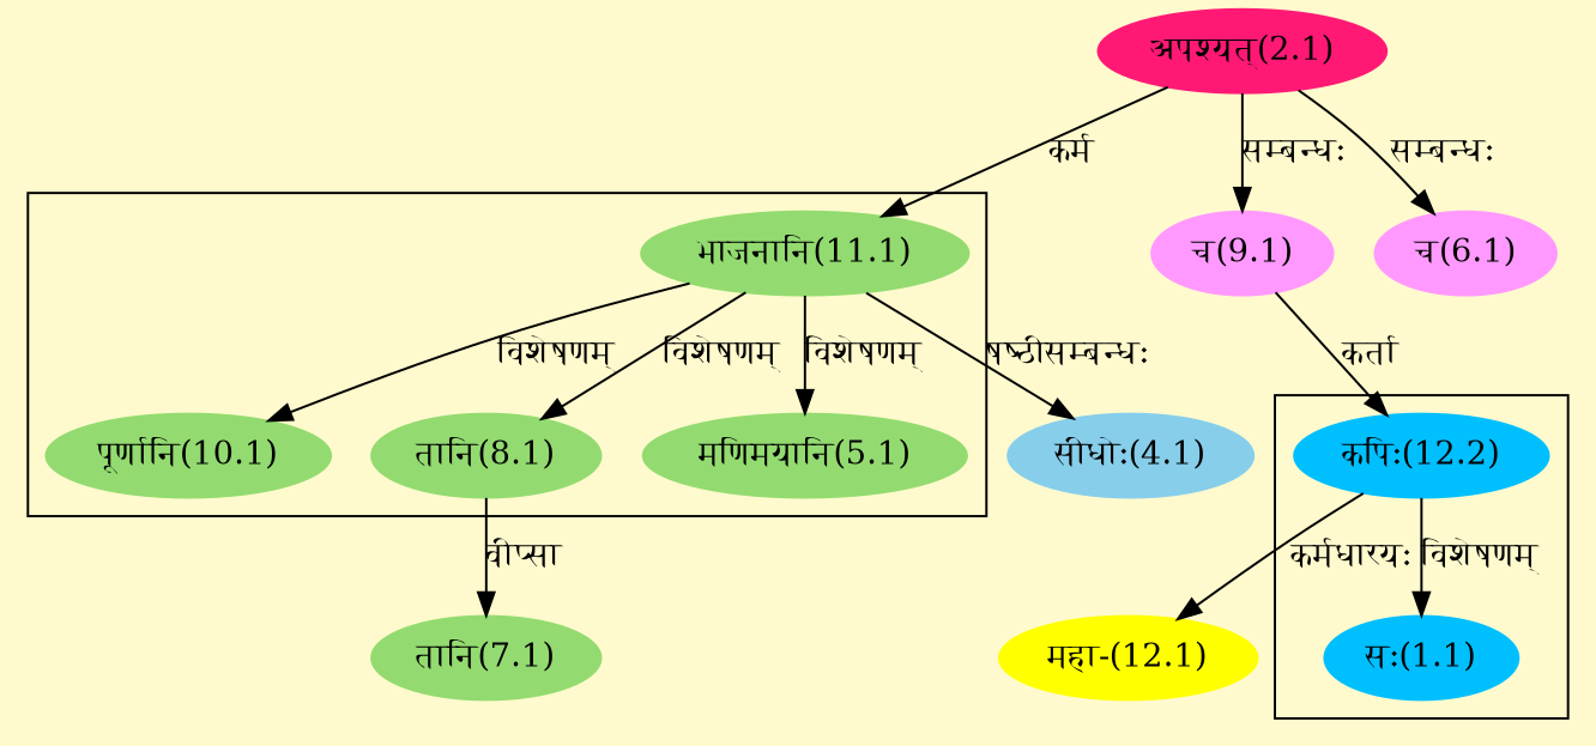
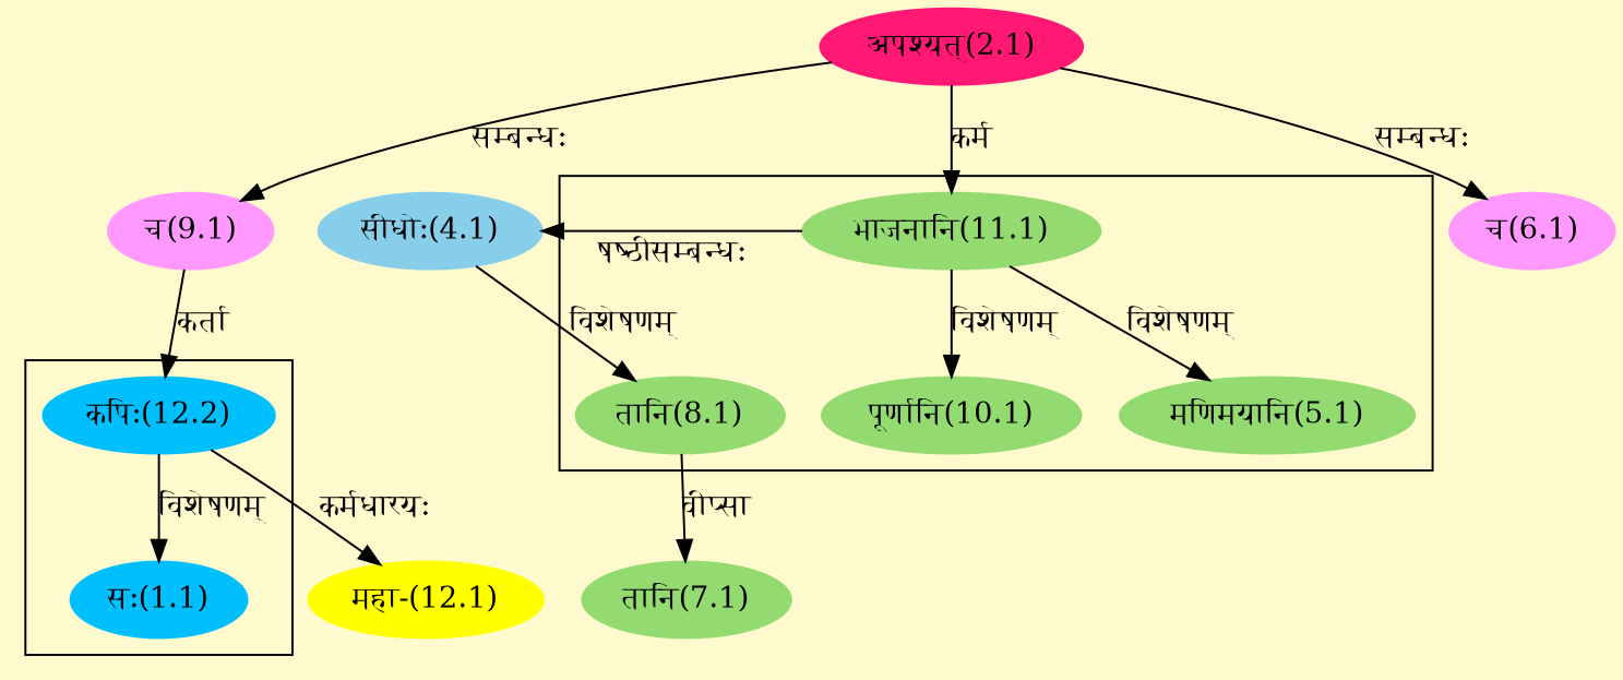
  digraph {
    bgcolor=lemonchiffon1
    compound=true
    rankdir=BT
    node [color="#93DB70" style=filled]
    edge [dir=back]
    n1 [color="#00BFFF" label="सः(1.1)"]
    n2 [color="#00BFFF" label="कपिः(12.2)"]
    n3 [label="भाजनानि(11.1)"]
    n4 [label="मणिमयानि(5.1)"]
    n5 [label="तानि(8.1)"]
    n6 [label="पूर्णानि(10.1)"]
    n7 [color="#FF99FF" label="च(9.1)"]
    n8 [color="#FF1975" label="अपश्यत्(2.1)"]
    n9 [color="#87CEEB" label="सीधोः(4.1)"]
    n10 [color="#FF99FF" label="च(6.1)"]
    n11 [label="तानि(7.1)"]
    n12 [color="#FFFF00" label="महा-(12.1)"]
    subgraph cluster_1 {
      n1
      n2
    }
    subgraph cluster_2 {
      n3
      n4
      n5
      n6
    }
    n1 -> n2 [label="विशेषणम्"]
    n2 -> n7 [label="कर्ता"]
    n3 -> n8 [label="कर्म"]
    n4 -> n3 [label="विशेषणम्"]
-   n5 -> n3 [label="विशेषणम्"]
+   n5 -> n9 [label="विशेषणम्"]
    n6 -> n3 [label="विशेषणम्"]
    n7 -> n8 [label="सम्बन्धः"]
    n9 -> n3 [label="षष्ठीसम्बन्धः"]
    n10 -> n8 [label="सम्बन्धः"]
    n11 -> n5 [label="वीप्सा"]
    n12 -> n2 [label="कर्मधारयः"]
  }
